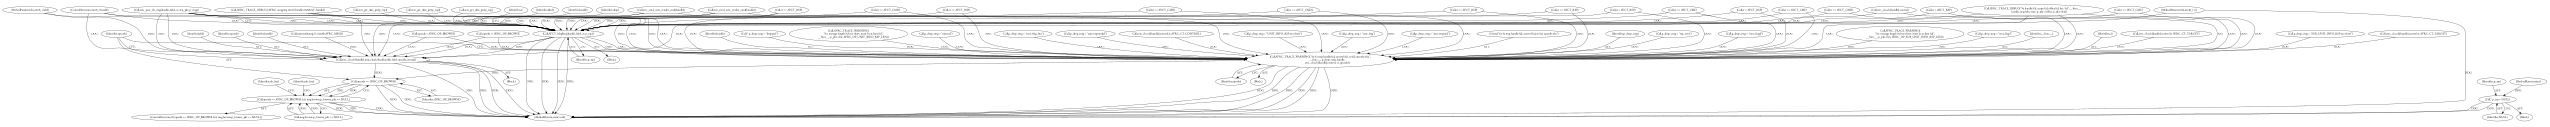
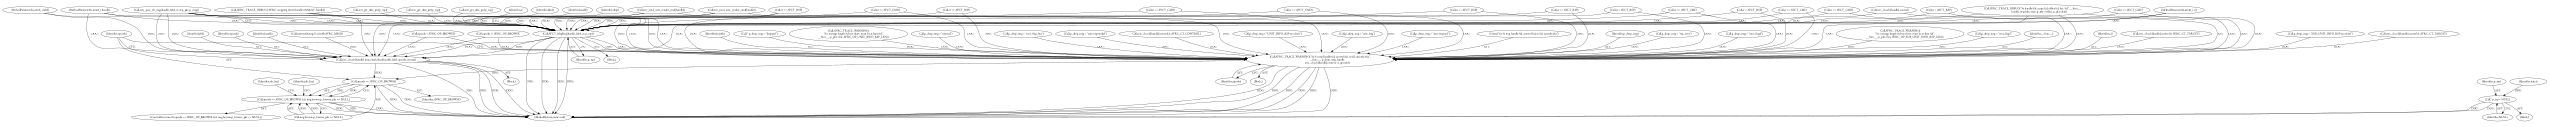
  digraph {
    fontname="EB Garamond"
    node [fontname="EB Garamond"]
    edge [fontname="EB Garamond"]
    n1 [label="(Call,* p_rsp = NULL)"]
    n2 [label="(Identifier,NULL)"]
    n3 [label="(Block,)"]
    n4 [label="(MethodReturn,static void)"]
    n5 [label="(Call,AVCT_MsgReq(handle, label, cr, p_rsp))"]
    n6 [label="(Call,avrc_cb.ccb[handle].msg_cback.Run(handle, label, opcode, &msg))"]
    n7 [label="(Call,AVRC_TRACE_WARNING(\"%s %s msg handle:%d, control:%d, cr:%d, opcode:x%x\",\n                       __func__, p_drop_msg, handle,\n                       avrc_cb.ccb[handle].control, cr, opcode))"]
    n8 [label="(Identifier,p_rsp)"]
    n9 [label="(Block,)"]
    n10 [label="(Call,opcode == AVRC_OP_BROWSE)"]
    n11 [label="(Block,)"]
    n12 [label="(Identifier,opcode)"]
    n13 [label="(Block,)"]
    n14 [label="(Call,opcode == AVRC_OP_BROWSE && msg.browse.p_browse_pkt == NULL)"]
    n15 [label="(Identifier,AVRC_OP_BROWSE)"]
    n16 [label="(ControlStructure,if (opcode == AVRC_OP_BROWSE && msg.browse.p_browse_pkt == NULL))"]
    n17 [label="(Call,msg.browse.p_browse_pkt == NULL)"]
    n18 [label="(Call,cr == AVCT_CMD)"]
    n19 [label="(Identifier,p_drop_msg)"]
    n20 [label="(Call,p_drop_msg = \"req_cont\")"]
    n21 [label="(Call,cr == AVCT_CMD)"]
    n22 [label="(Call,p_drop_msg = \"sent_fragd\")"]
-   n23 [label="(ControlStructure,uint8_t handle)"]
+   n23 [label="(MethodParameterIn,uint8_t handle)"]
    n24 [label="(MethodParameterIn,uint8_t label)"]
    n25 [label="(Call,opcode != AVRC_OP_BROWSE)"]
    n26 [label="(Call,avrc_get_data_ptr(p_rsp))"]
    n27 [label="(Call,avrc_send_next_vendor_cmd(handle))"]
    n28 [label="(Call,AVRC_TRACE_DEBUG(\"%s handle:%d, ctype:%d, offset:%d, len: %d\", __func__,\n                      handle, msg.hdr.ctype, p_pkt->offset, p_pkt->len))"]
    n29 [label="(Call,avrc_get_data_ptr(p_rsp))"]
    n30 [label="(Call,AVRC_TRACE_DEBUG(\"AVRC: stopping timer (handle=0x%02x)\", handle))"]
    n31 [label="(Call,AVRC_TRACE_WARNING(\n                \"%s: message length %d too short: must be at least %d\",\n                __func__, p_pkt->len, AVRC_OP_SUB_UNIT_INFO_RSP_LEN))"]
    n32 [label="(Call,p_drop_msg = \"sent_frag3\")"]
    n33 [label="(Identifier,__func__)"]
    n34 [label="(Call,avrc_cb.ccb[handle].control)"]
    n35 [label="(Identifier,do_free)"]
    n36 [label="(Call,avrc_send_next_vendor_cmd(handle))"]
    n37 [label="(Identifier,label)"]
    n38 [label="(Call,cr == AVCT_RSP)"]
    n39 [label="(Identifier,cr)"]
    n40 [label="(Identifier,opcode)"]
    n41 [label="(Call,avrc_cb.ccb[handle].control & AVRC_CT_TARGET)"]
    n42 [label="(Call,cr == AVCT_RSP)"]
    n43 [label="(Call,cr == AVCT_CMD)"]
    n44 [label="(Call,cr == AVCT_CMD)"]
    n45 [label="(Call,cr = AVCT_RSP)"]
    n46 [label="(Call,p_drop_msg = \"SUB_UNIT_INFO_RSP too short\")"]
    n47 [label="(Call,avrc_cb.ccb[handle].control & AVRC_CT_TARGET)"]
    n48 [label="(Identifier,handle)"]
    n49 [label="(Call,* p_drop_msg = \"dropped\")"]
    n50 [label="(Call,AVRC_TRACE_WARNING(\n                \"%s: message length %d too short: must be at least %d\",\n                __func__, p_pkt->len, AVRC_OP_UNIT_INFO_RSP_LEN))"]
    n51 [label="(Call,p_drop_msg = \"rejected\")"]
    n52 [label="(Call,cr == AVCT_CMD)"]
    n53 [label="(Call,cr = AVCT_RSP)"]
    n54 [label="(Call,avrc_get_data_ptr(p_rsp))"]
    n55 [label="(Identifier,cr)"]
    n56 [label="(Identifier,handle)"]
    n57 [label="(Call,p_drop_msg = \"sent_frag_free\")"]
    n58 [label="(Identifier,label)"]
    n59 [label="(Call,cr = AVCT_RSP)"]
    n60 [label="(Identifier,opcode)"]
    n61 [label="(Call,opcode = AVRC_OP_BROWSE)"]
    n62 [label="(Call,p_drop_msg = \"auto responded\")"]
    n63 [label="(Call,cr == AVCT_RSP)"]
    n64 [label="(Call,avrc_cb.ccb[handle].control & AVRC_CT_CONTROL)"]
    n65 [label="(Call,avrc_proc_far_msg(handle, label, cr, &p_pkt, p_msg))"]
    n66 [label="(Call,p_drop_msg = \"UNIT_INFO_RSP too short\")"]
    n67 [label="(Call,cr == AVCT_CMD)"]
    n68 [label="(Identifier,do_free)"]
    n69 [label="(Identifier,handle)"]
    n70 [label="(Identifier,drop)"]
    n71 [label="(Call,p_drop_msg = \"sent_frag\")"]
    n72 [label="(Call,cr == AVCT_RSP)"]
    n73 [label="(Call,p_drop_msg = \"auto respond\")"]
    n74 [label="(Call,cr == AVCT_CMD)"]
    n75 [label="(MethodParameterIn,uint8_t cr)"]
    n76 [label="(Literal,\"%s %s msg handle:%d, control:%d, cr:%d, opcode:x%x\")"]
    n77 [label="(Identifier,p_rsp)"]
-   n78 [label="(MethodReturn,reject)"]
+   n78 [label="(Identifier,reject)"]
    n79 [label="(Call,memset(&msg, 0, sizeof(tAVRC_MSG)))"]
    n1 -> n2 [label="CFG: "]
    n1 -> n3 [label="AST: "]
    n1 -> n4 [label="DDG: "]
    n1 -> n4 [label="DDG: "]
    n2 -> n1 [label="AST: "]
    n5 -> n4 [label="DDG: "]
    n5 -> n4 [label="DDG: "]
    n5 -> n4 [label="DDG: "]
    n5 -> n4 [label="DDG: "]
    n5 -> n6 [label="DDG: "]
    n5 -> n6 [label="DDG: "]
    n5 -> n7 [label="DDG: "]
    n5 -> n7 [label="DDG: "]
    n5 -> n8 [label="CFG: "]
    n5 -> n9 [label="AST: "]
    n6 -> n4 [label="DDG: "]
    n6 -> n4 [label="DDG: "]
    n6 -> n4 [label="DDG: "]
    n6 -> n4 [label="DDG: "]
    n6 -> n10 [label="DDG: "]
    n6 -> n11 [label="AST: "]
    n7 -> n4 [label="DDG: "]
    n7 -> n4 [label="DDG: "]
    n7 -> n4 [label="DDG: "]
    n7 -> n4 [label="DDG: "]
    n7 -> n4 [label="DDG: "]
    n7 -> n4 [label="DDG: "]
    n7 -> n10 [label="DDG: "]
    n7 -> n12 [label="CFG: "]
    n7 -> n13 [label="AST: "]
    n8 -> n5 [label="AST: "]
    n10 -> n4 [label="DDG: "]
    n10 -> n4 [label="DDG: "]
    n10 -> n14 [label="AST: "]
    n10 -> n14 [label="DDG: "]
    n10 -> n14 [label="DDG: "]
    n10 -> n15 [label="AST: "]
    n12 -> n7 [label="AST: "]
    n14 -> n4 [label="DDG: "]
    n14 -> n4 [label="DDG: "]
    n14 -> n4 [label="DDG: "]
    n14 -> n10 [label="CFG: "]
    n14 -> n16 [label="AST: "]
    n14 -> n17 [label="CFG: "]
-   n15 -> n10 [label="AST: "]
+   n17 -> n10 [label="AST: "]
    n17 -> n14 [label="AST: "]
    n17 -> n14 [label="DDG: "]
    n17 -> n14 [label="DDG: "]
    n18 -> n5 [label="DDG: "]
    n18 -> n7 [label="DDG: "]
    n19 -> n7 [label="AST: "]
    n20 -> n7 [label="DDG: "]
    n21 -> n5 [label="DDG: "]
    n21 -> n7 [label="DDG: "]
    n22 -> n7 [label="DDG: "]
    n23 -> n5 [label="DDG: "]
    n23 -> n6 [label="DDG: "]
    n23 -> n7 [label="DDG: "]
    n24 -> n5 [label="CFG: "]
    n24 -> n6 [label="DDG: "]
    n25 -> n6 [label="DDG: "]
    n25 -> n7 [label="DDG: "]
    n26 -> n5 [label="DDG: "]
    n27 -> n5 [label="DDG: "]
    n27 -> n6 [label="DDG: "]
    n27 -> n7 [label="DDG: "]
    n28 -> n5 [label="DDG: "]
    n28 -> n6 [label="DDG: "]
    n28 -> n7 [label="DDG: "]
    n28 -> n7 [label="DDG: "]
    n29 -> n5 [label="DDG: "]
    n30 -> n5 [label="DDG: "]
    n30 -> n6 [label="DDG: "]
    n30 -> n7 [label="DDG: "]
    n31 -> n7 [label="DDG: "]
    n32 -> n7 [label="DDG: "]
    n33 -> n7 [label="AST: "]
    n34 -> n5 [label="DDG: "]
    n34 -> n7 [label="AST: "]
    n35 -> n14 [label="CFG: "]
    n36 -> n5 [label="DDG: "]
    n36 -> n6 [label="DDG: "]
    n36 -> n7 [label="DDG: "]
    n37 -> n6 [label="AST: "]
    n38 -> n5 [label="DDG: "]
    n38 -> n7 [label="DDG: "]
    n39 -> n7 [label="AST: "]
    n40 -> n6 [label="AST: "]
    n41 -> n7 [label="DDG: "]
    n42 -> n5 [label="DDG: "]
    n42 -> n7 [label="DDG: "]
    n43 -> n5 [label="DDG: "]
    n43 -> n7 [label="DDG: "]
    n44 -> n5 [label="DDG: "]
    n44 -> n7 [label="DDG: "]
    n45 -> n5 [label="DDG: "]
    n45 -> n7 [label="DDG: "]
    n46 -> n7 [label="DDG: "]
    n47 -> n7 [label="DDG: "]
    n48 -> n7 [label="AST: "]
    n49 -> n7 [label="DDG: "]
    n50 -> n7 [label="DDG: "]
    n51 -> n7 [label="DDG: "]
    n52 -> n5 [label="DDG: "]
    n52 -> n7 [label="DDG: "]
    n53 -> n5 [label="DDG: "]
    n53 -> n7 [label="DDG: "]
    n54 -> n5 [label="DDG: "]
    n55 -> n5 [label="AST: "]
    n56 -> n6 [label="AST: "]
    n57 -> n7 [label="DDG: "]
    n58 -> n5 [label="AST: "]
    n59 -> n5 [label="DDG: "]
    n59 -> n7 [label="DDG: "]
    n60 -> n6 [label="CFG: "]
    n60 -> n7 [label="CFG: "]
    n60 -> n10 [label="AST: "]
    n61 -> n6 [label="DDG: "]
    n61 -> n7 [label="DDG: "]
    n62 -> n7 [label="DDG: "]
    n63 -> n5 [label="DDG: "]
    n63 -> n7 [label="DDG: "]
    n64 -> n7 [label="DDG: "]
    n65 -> n5 [label="DDG: "]
    n65 -> n5 [label="DDG: "]
    n65 -> n5 [label="DDG: "]
    n65 -> n6 [label="DDG: "]
    n65 -> n6 [label="DDG: "]
    n65 -> n7 [label="DDG: "]
    n65 -> n7 [label="DDG: "]
    n66 -> n7 [label="DDG: "]
    n67 -> n5 [label="DDG: "]
    n67 -> n7 [label="DDG: "]
    n68 -> n14 [label="CFG: "]
    n69 -> n5 [label="AST: "]
    n70 -> n5 [label="CFG: "]
    n71 -> n7 [label="DDG: "]
    n72 -> n5 [label="DDG: "]
    n72 -> n7 [label="DDG: "]
    n73 -> n7 [label="DDG: "]
    n74 -> n5 [label="DDG: "]
    n74 -> n7 [label="DDG: "]
-   n75 -> n4 [label="DDG: "]
+   n75 -> n5 [label="DDG: "]
    n75 -> n7 [label="DDG: "]
    n76 -> n7 [label="AST: "]
    n77 -> n1 [label="AST: "]
    n78 -> n1 [label="DDG: "]
    n79 -> n6 [label="DDG: "]
  }
